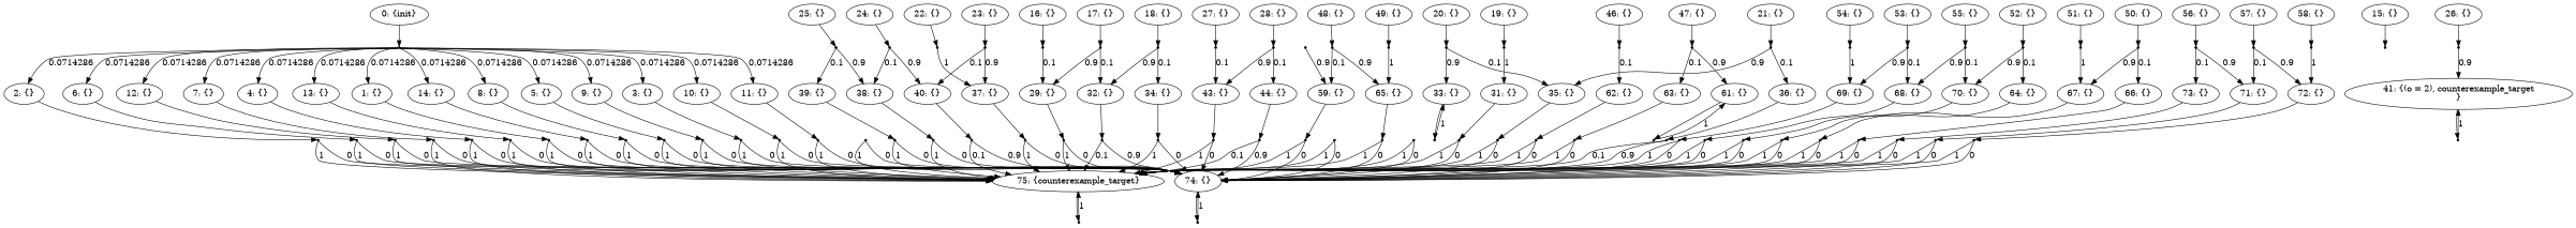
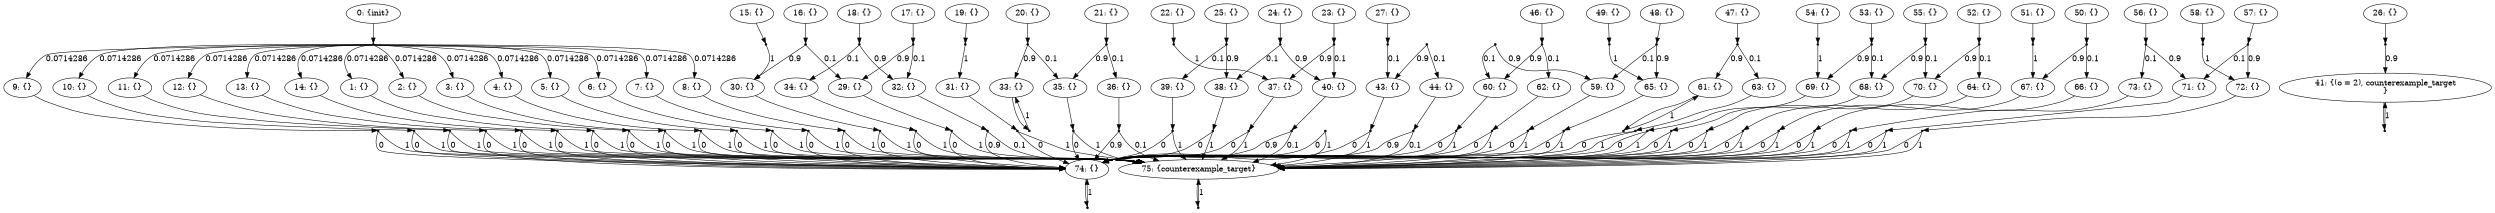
  digraph {
    node [shape=point]
    n1 [label="0: {init}" shape=""]
    "0c0"
    n3 [label="1: {}" shape=""]
    n4 [label="2: {}" shape=""]
    n5 [label="3: {}" shape=""]
    n6 [label="4: {}" shape=""]
    n7 [label="5: {}" shape=""]
    n8 [label="6: {}" shape=""]
    n9 [label="7: {}" shape=""]
    n10 [label="8: {}" shape=""]
    n11 [label="9: {}" shape=""]
    n12 [label="10: {}" shape=""]
    n13 [label="11: {}" shape=""]
    n14 [label="12: {}" shape=""]
    n15 [label="13: {}" shape=""]
    n16 [label="14: {}" shape=""]
    "1c0"
    n18 [label="74: {}" shape=""]
    n19 [label="75: {counterexample_target}" shape=""]
    "2c0"
    "3c0"
    "4c0"
    "5c0"
    "6c0"
    "7c0"
    "8c0"
    "9c0"
    "10c0"
    "11c0"
    "12c0"
    "13c0"
    "14c0"
    n33 [label="15: {}" shape=""]
    "15c0"
+   n35 [label="30: {}" shape=""]
    n36 [label="16: {}" shape=""]
    "16c0"
    n38 [label="29: {}" shape=""]
    n39 [label="17: {}" shape=""]
    "17c0"
    n41 [label="32: {}" shape=""]
    n42 [label="18: {}" shape=""]
    "18c0"
    n44 [label="34: {}" shape=""]
    n45 [label="19: {}" shape=""]
    "19c0"
    n47 [label="31: {}" shape=""]
    n48 [label="20: {}" shape=""]
    "20c0"
    n50 [label="33: {}" shape=""]
    n51 [label="35: {}" shape=""]
    n52 [label="21: {}" shape=""]
    "21c0"
    n54 [label="36: {}" shape=""]
    n55 [label="22: {}" shape=""]
    "22c0"
    n57 [label="37: {}" shape=""]
    n58 [label="23: {}" shape=""]
    "23c0"
    n60 [label="40: {}" shape=""]
    n61 [label="24: {}" shape=""]
    "24c0"
    n63 [label="38: {}" shape=""]
    n64 [label="25: {}" shape=""]
    "25c0"
    n66 [label="39: {}" shape=""]
    n67 [label="26: {}" shape=""]
    "26c0"
    n69 [label="41: {(o = 2), counterexample_target\n}" shape=""]
    n70 [label="27: {}" shape=""]
    "27c0"
    n72 [label="43: {}" shape=""]
-   n73 [label="28: {}" shape=""]
    "28c0"
    n75 [label="44: {}" shape=""]
    "29c0"
    "30c0"
    "31c0"
    "32c0"
    "33c0"
    "34c0"
    "35c0"
    "36c0"
    "37c0"
    "38c0"
    "39c0"
    "40c0"
    "41c0"
    "42c0"
    "43c0"
    "44c0"
    "45c0"
    n93 [label="59: {}" shape=""]
+   n94 [label="60: {}" shape=""]
    n95 [label="46: {}" shape=""]
    "46c0"
    n97 [label="62: {}" shape=""]
    n98 [label="47: {}" shape=""]
    "47c0"
    n100 [label="61: {}" shape=""]
    n101 [label="63: {}" shape=""]
    n102 [label="48: {}" shape=""]
    "48c0"
    n104 [label="65: {}" shape=""]
    n105 [label="49: {}" shape=""]
    "49c0"
    n107 [label="50: {}" shape=""]
    "50c0"
    n109 [label="66: {}" shape=""]
    n110 [label="67: {}" shape=""]
    n111 [label="51: {}" shape=""]
    "51c0"
    n113 [label="52: {}" shape=""]
    "52c0"
    n115 [label="64: {}" shape=""]
    n116 [label="70: {}" shape=""]
    n117 [label="53: {}" shape=""]
    "53c0"
    n119 [label="68: {}" shape=""]
    n120 [label="69: {}" shape=""]
    n121 [label="54: {}" shape=""]
    "54c0"
    n123 [label="55: {}" shape=""]
    "55c0"
    n125 [label="56: {}" shape=""]
    "56c0"
    n127 [label="71: {}" shape=""]
    n128 [label="73: {}" shape=""]
    n129 [label="57: {}" shape=""]
    "57c0"
    n131 [label="72: {}" shape=""]
    n132 [label="58: {}" shape=""]
    "58c0"
    "59c0"
    "60c0"
    "61c0"
    "62c0"
    "63c0"
    "64c0"
    "65c0"
    "66c0"
    "67c0"
    "68c0"
    "69c0"
    "70c0"
    "71c0"
    "72c0"
    "73c0"
    "74c0"
    "75c0"
    n1 -> "0c0"
    "0c0" -> n3 [label=0.0714286]
    "0c0" -> n4 [label=0.0714286]
    "0c0" -> n5 [label=0.0714286]
    "0c0" -> n6 [label=0.0714286]
    "0c0" -> n7 [label=0.0714286]
    "0c0" -> n8 [label=0.0714286]
    "0c0" -> n9 [label=0.0714286]
    "0c0" -> n10 [label=0.0714286]
    "0c0" -> n11 [label=0.0714286]
    "0c0" -> n12 [label=0.0714286]
    "0c0" -> n13 [label=0.0714286]
    "0c0" -> n14 [label=0.0714286]
    "0c0" -> n15 [label=0.0714286]
    "0c0" -> n16 [label=0.0714286]
    n3 -> "1c0"
    n4 -> "2c0"
    n5 -> "3c0"
    n6 -> "4c0"
    n7 -> "5c0"
    n8 -> "6c0"
    n9 -> "7c0"
    n10 -> "8c0"
    n11 -> "9c0"
    n12 -> "10c0"
    n13 -> "11c0"
    n14 -> "12c0"
    n15 -> "13c0"
    n16 -> "14c0"
    "1c0" -> n18 [label=0]
    "1c0" -> n19 [label=1]
    n18 -> "74c0"
    n19 -> "75c0"
    "2c0" -> n18 [label=0]
    "2c0" -> n19 [label=1]
    "3c0" -> n18 [label=0]
    "3c0" -> n19 [label=1]
    "4c0" -> n18 [label=0]
    "4c0" -> n19 [label=1]
    "5c0" -> n18 [label=0]
    "5c0" -> n19 [label=1]
    "6c0" -> n18 [label=0]
    "6c0" -> n19 [label=1]
    "7c0" -> n18 [label=0]
    "7c0" -> n19 [label=1]
    "8c0" -> n18 [label=0]
    "8c0" -> n19 [label=1]
    "9c0" -> n18 [label=0]
    "9c0" -> n19 [label=1]
    "10c0" -> n18 [label=0]
    "10c0" -> n19 [label=1]
    "11c0" -> n18 [label=0]
    "11c0" -> n19 [label=1]
    "12c0" -> n18 [label=0]
    "12c0" -> n19 [label=1]
    "13c0" -> n18 [label=0]
    "13c0" -> n19 [label=1]
    "14c0" -> n18 [label=0]
    "14c0" -> n19 [label=1]
    n33 -> "15c0"
+   "15c0" -> n35 [label=1]
+   n35 -> "30c0"
    n36 -> "16c0"
+   "16c0" -> n35 [label=0.9]
    "16c0" -> n38 [label=0.1]
    n38 -> "29c0"
    n39 -> "17c0"
    "17c0" -> n38 [label=0.9]
    "17c0" -> n41 [label=0.1]
    n41 -> "32c0"
    n42 -> "18c0"
    "18c0" -> n41 [label=0.9]
    "18c0" -> n44 [label=0.1]
    n44 -> "34c0"
    n45 -> "19c0"
    "19c0" -> n47 [label=1]
    n47 -> "31c0"
    n48 -> "20c0"
    "20c0" -> n50 [label=0.9]
    "20c0" -> n51 [label=0.1]
    n50 -> "33c0"
    n51 -> "35c0"
    n52 -> "21c0"
    "21c0" -> n51 [label=0.9]
    "21c0" -> n54 [label=0.1]
    n54 -> "36c0"
    n55 -> "22c0"
    "22c0" -> n57 [label=1]
    n57 -> "37c0"
    n58 -> "23c0"
    "23c0" -> n57 [label=0.9]
    "23c0" -> n60 [label=0.1]
    n60 -> "40c0"
    n61 -> "24c0"
    "24c0" -> n60 [label=0.9]
    "24c0" -> n63 [label=0.1]
    n63 -> "38c0"
    n64 -> "25c0"
    "25c0" -> n63 [label=0.9]
    "25c0" -> n66 [label=0.1]
    n66 -> "39c0"
    n67 -> "26c0"
    "26c0" -> n69 [label=0.9]
    n69 -> "41c0"
    n70 -> "27c0"
    "27c0" -> n72 [label=0.1]
    n72 -> "43c0"
-   n73 -> "28c0"
    "28c0" -> n72 [label=0.9]
    "28c0" -> n75 [label=0.1]
    n75 -> "44c0"
    "29c0" -> n18 [label=0]
    "29c0" -> n19 [label=1]
    "30c0" -> n18 [label=0]
    "30c0" -> n19 [label=1]
    "31c0" -> n18 [label=0]
    "31c0" -> n19 [label=1]
    "32c0" -> n18 [label=0.9]
    "32c0" -> n19 [label=0.1]
    "33c0" -> n50 [label=1]
    "34c0" -> n18 [label=0]
    "34c0" -> n19 [label=1]
    "35c0" -> n18 [label=0]
    "35c0" -> n19 [label=1]
    "36c0" -> n18 [label=0.9]
    "36c0" -> n19 [label=0.1]
    "37c0" -> n18 [label=0]
    "37c0" -> n19 [label=1]
    "38c0" -> n18 [label=0]
    "38c0" -> n19 [label=1]
    "39c0" -> n18 [label=0]
    "39c0" -> n19 [label=1]
    "40c0" -> n18 [label=0.9]
    "40c0" -> n19 [label=0.1]
    "41c0" -> n69 [label=1]
    "42c0" -> n18 [label=0]
    "42c0" -> n19 [label=1]
    "43c0" -> n18 [label=0]
    "43c0" -> n19 [label=1]
    "44c0" -> n18 [label=0.9]
    "44c0" -> n19 [label=0.1]
    "45c0" -> n93 [label=0.9]
+   "45c0" -> n94 [label=0.1]
    n93 -> "59c0"
+   n94 -> "60c0"
    n95 -> "46c0"
+   "46c0" -> n94 [label=0.9]
    "46c0" -> n97 [label=0.1]
    n97 -> "62c0"
    n98 -> "47c0"
    "47c0" -> n100 [label=0.9]
    "47c0" -> n101 [label=0.1]
    n100 -> "61c0"
    n101 -> "63c0"
    n102 -> "48c0"
    "48c0" -> n93 [label=0.1]
    "48c0" -> n104 [label=0.9]
    n104 -> "65c0"
    n105 -> "49c0"
    "49c0" -> n104 [label=1]
    n107 -> "50c0"
    "50c0" -> n109 [label=0.1]
    "50c0" -> n110 [label=0.9]
    n109 -> "66c0"
    n110 -> "67c0"
    n111 -> "51c0"
    "51c0" -> n110 [label=1]
    n113 -> "52c0"
    "52c0" -> n115 [label=0.1]
    "52c0" -> n116 [label=0.9]
    n115 -> "64c0"
    n116 -> "70c0"
    n117 -> "53c0"
    "53c0" -> n119 [label=0.1]
    "53c0" -> n120 [label=0.9]
    n119 -> "68c0"
    n120 -> "69c0"
    n121 -> "54c0"
    "54c0" -> n120 [label=1]
    n123 -> "55c0"
    "55c0" -> n116 [label=0.1]
    "55c0" -> n119 [label=0.9]
    n125 -> "56c0"
    "56c0" -> n127 [label=0.9]
    "56c0" -> n128 [label=0.1]
    n127 -> "71c0"
    n128 -> "73c0"
    n129 -> "57c0"
    "57c0" -> n127 [label=0.1]
    "57c0" -> n131 [label=0.9]
    n131 -> "72c0"
    n132 -> "58c0"
    "58c0" -> n131 [label=1]
    "59c0" -> n18 [label=0]
    "59c0" -> n19 [label=1]
    "60c0" -> n18 [label=0]
    "60c0" -> n19 [label=1]
    "61c0" -> n100 [label=1]
    "62c0" -> n18 [label=0]
    "62c0" -> n19 [label=1]
    "63c0" -> n18 [label=0]
    "63c0" -> n19 [label=1]
    "64c0" -> n18 [label=0]
    "64c0" -> n19 [label=1]
    "65c0" -> n18 [label=0]
    "65c0" -> n19 [label=1]
    "66c0" -> n18 [label=0]
    "66c0" -> n19 [label=1]
    "67c0" -> n18 [label=0]
    "67c0" -> n19 [label=1]
    "68c0" -> n18 [label=0]
    "68c0" -> n19 [label=1]
    "69c0" -> n18 [label=0]
    "69c0" -> n19 [label=1]
    "70c0" -> n18 [label=0]
    "70c0" -> n19 [label=1]
    "71c0" -> n18 [label=0]
    "71c0" -> n19 [label=1]
    "72c0" -> n18 [label=0]
    "72c0" -> n19 [label=1]
    "73c0" -> n18 [label=0]
    "73c0" -> n19 [label=1]
    "74c0" -> n18 [label=1]
    "75c0" -> n19 [label=1]
  }
